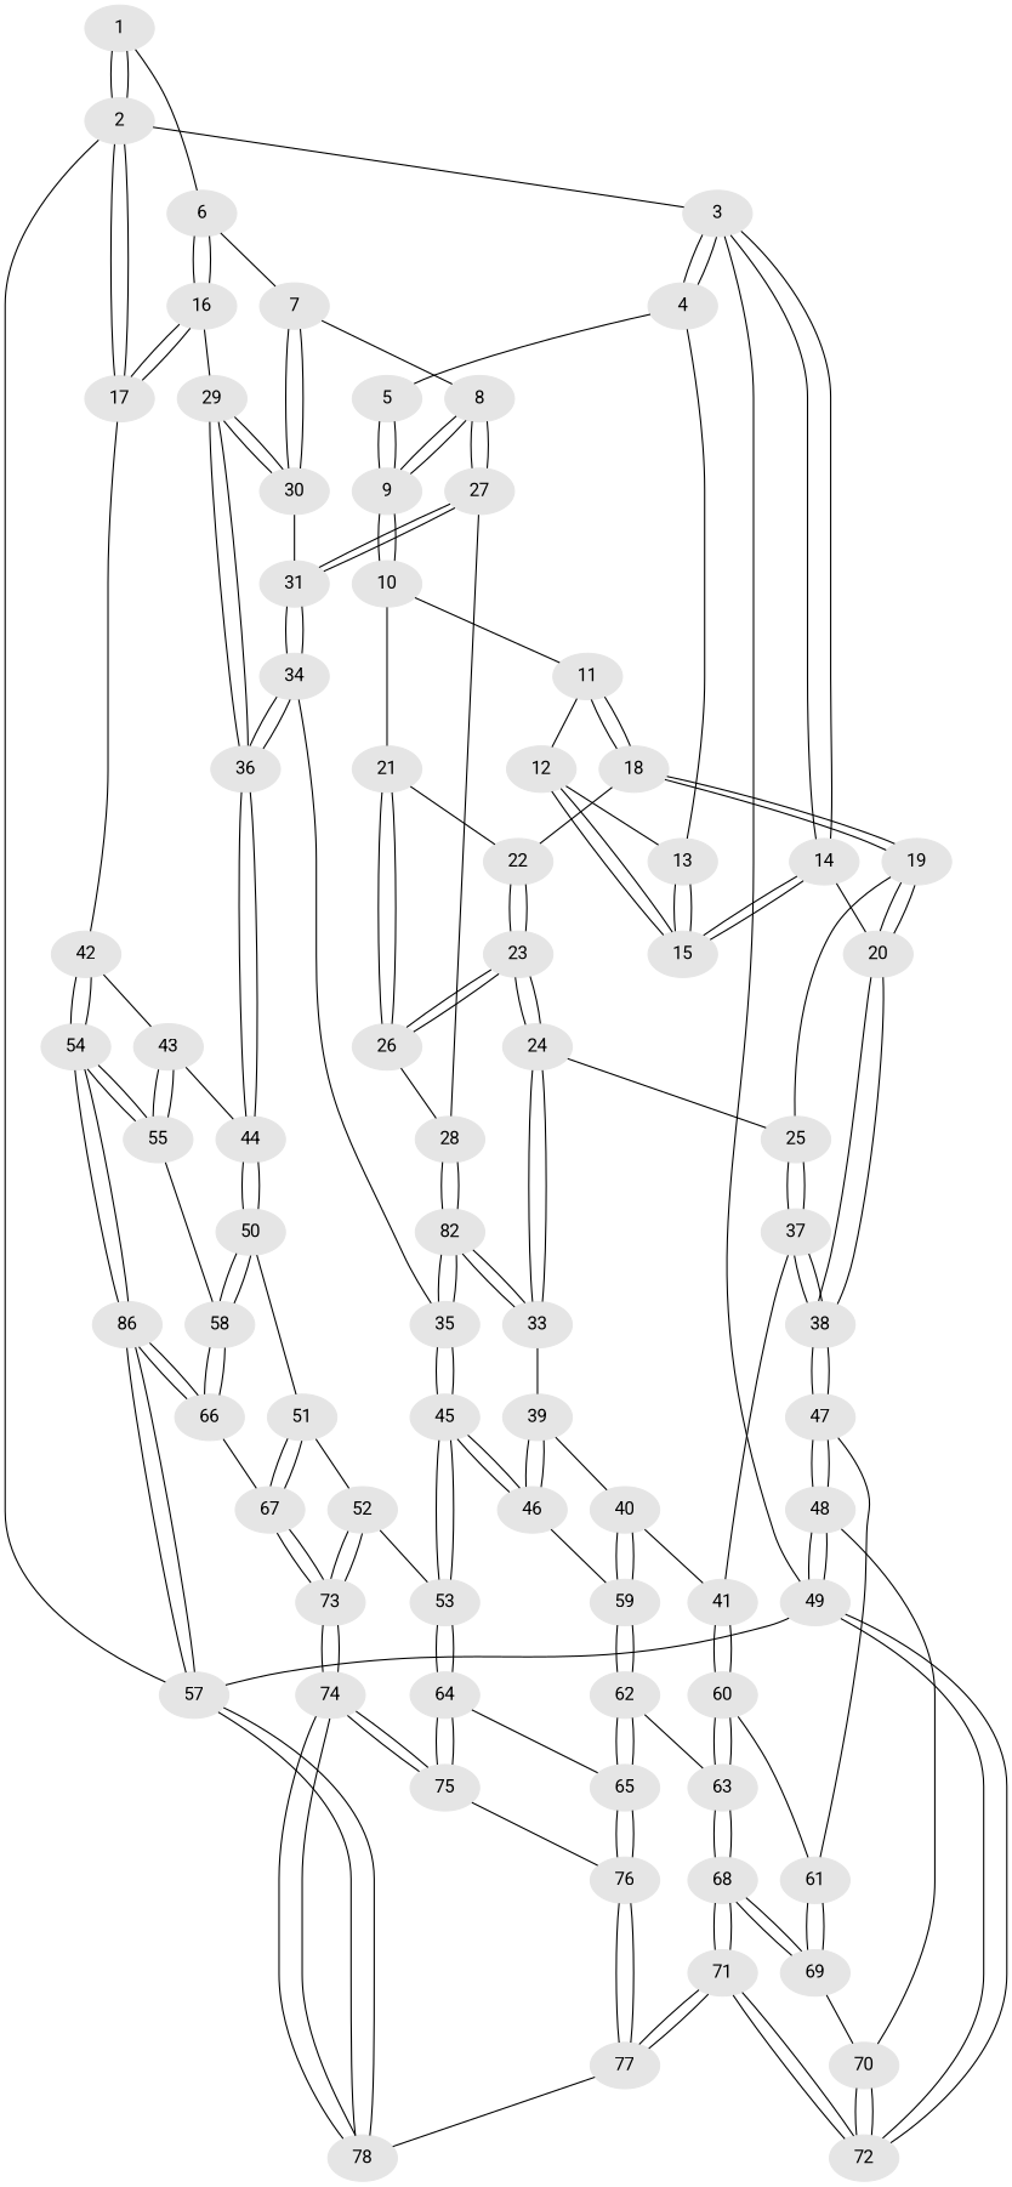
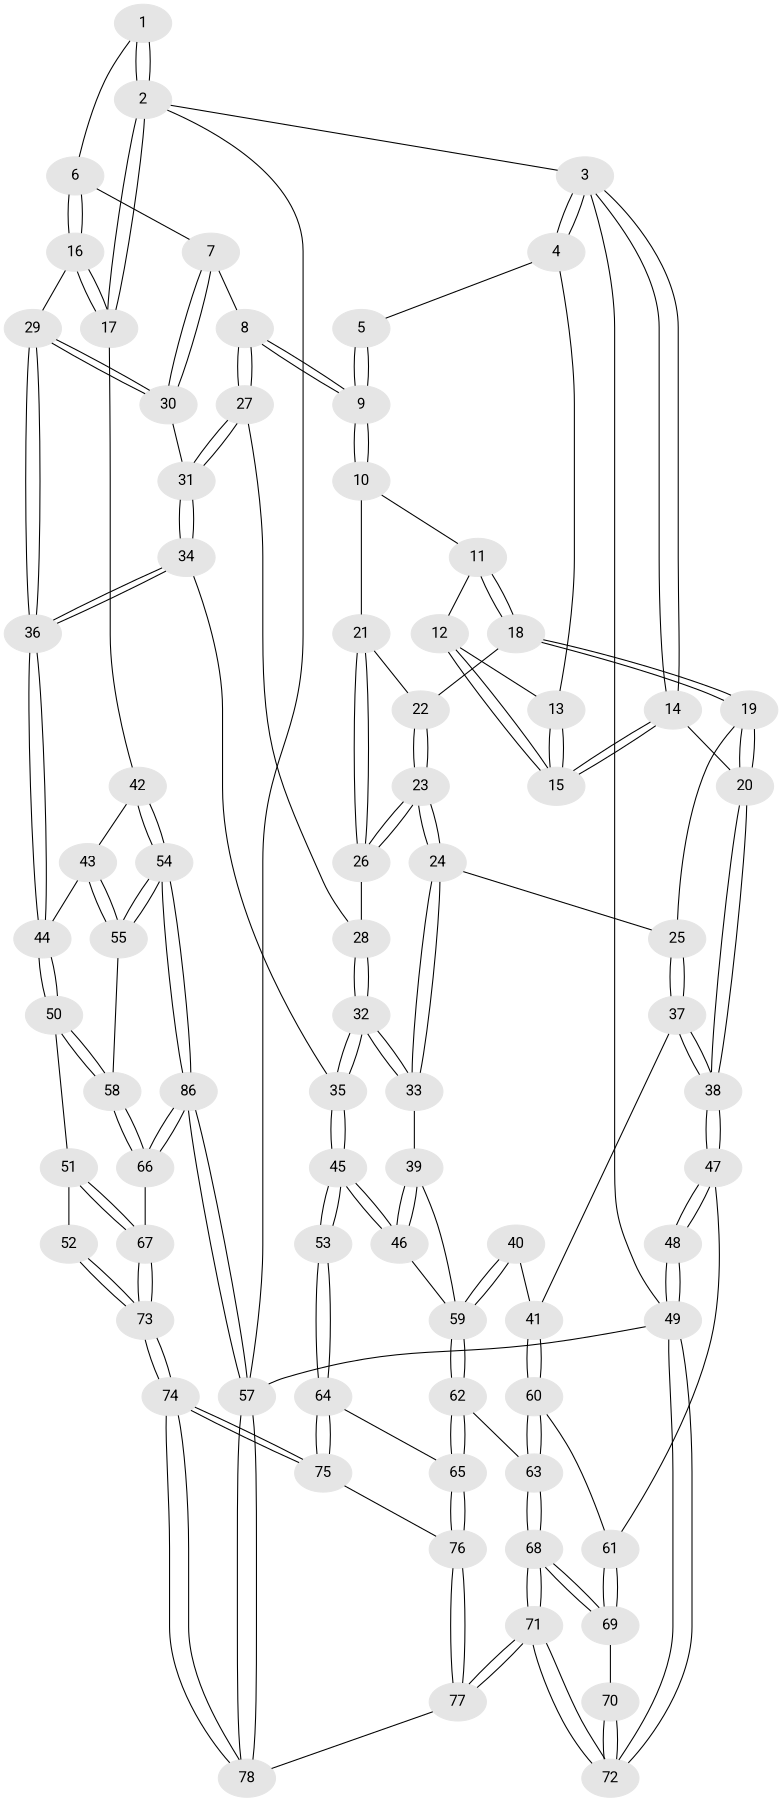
  graph {
    fontname=Roboto
    node [color=gray90 fontname=Roboto style=filled]
    edge [fontname=Roboto]
    1
    2
    6
    3
    17
    57
    7
    16
    4
    14
    49
    42
    78
    5
    13
    15
    20
    72
    9
    10
    8
    30
    29
    27
    31
    28
    11
    21
    12
    18
    22
    26
    19
    38
    36
    43
    54
    25
    23
    37
    47
    24
    33
    39
    41
-   32 [label=82]
+   32
    34
    35
    44
    45
    40
    46
    53
    50
    60
    48
    61
    59
    62
    63
    55
    n62 [label=86]
    58
    51
    64
    70
    69
    52
    67
    66
    73
    74
    65
    75
    68
    76
    71
    77
    1 -- 2
    1 -- 2
    1 -- 6
    2 -- 3
    2 -- 17
    2 -- 17
    2 -- 57
    6 -- 7
    6 -- 16
    6 -- 16
    3 -- 4
    3 -- 4
    3 -- 14
    3 -- 14
    3 -- 49
    17 -- 42
    57 -- 78
    57 -- 78
    7 -- 8
    7 -- 30
    7 -- 30
    16 -- 17
    16 -- 17
    16 -- 29
    4 -- 5
    4 -- 13
    14 -- 15
    14 -- 15
    14 -- 20
    49 -- 57
    49 -- 72
    49 -- 72
    42 -- 43
    42 -- 54
    42 -- 54
    5 -- 9
    5 -- 9
    13 -- 15
    13 -- 15
    20 -- 38
    20 -- 38
    9 -- 10
    9 -- 10
    10 -- 11
    10 -- 21
    8 -- 9
    8 -- 9
    8 -- 27
    8 -- 27
    30 -- 31
    29 -- 30
    29 -- 30
    29 -- 36
    29 -- 36
    27 -- 31
    27 -- 31
    27 -- 28
    31 -- 34
    31 -- 34
    28 -- 32
    28 -- 32
    11 -- 12
    11 -- 18
    11 -- 18
    21 -- 22
    21 -- 26
    21 -- 26
    12 -- 13
    12 -- 15
    12 -- 15
    18 -- 22
    18 -- 19
    18 -- 19
    22 -- 23
    22 -- 23
    26 -- 28
    19 -- 20
    19 -- 20
    19 -- 25
    38 -- 47
    38 -- 47
    36 -- 44
    36 -- 44
    43 -- 44
    43 -- 55
    43 -- 55
    54 -- 55
    54 -- 55
    54 -- n62
    54 -- n62
    25 -- 37
    25 -- 37
    23 -- 26
    23 -- 26
    23 -- 24
    23 -- 24
    37 -- 38
    37 -- 38
    37 -- 41
    47 -- 48
    47 -- 48
    47 -- 61
    24 -- 25
    24 -- 33
    24 -- 33
    33 -- 39
-   39 -- 40
+   39 -- 59
    39 -- 46
    39 -- 46
    41 -- 60
    41 -- 60
    32 -- 33
    32 -- 33
    32 -- 35
    32 -- 35
    34 -- 36
    34 -- 36
    34 -- 35
    35 -- 45
    35 -- 45
    44 -- 50
    44 -- 50
    45 -- 46
    45 -- 46
    45 -- 53
    45 -- 53
    40 -- 41
    40 -- 59
    40 -- 59
    46 -- 59
    53 -- 64
    53 -- 64
    50 -- 58
    50 -- 58
    50 -- 51
    60 -- 61
    60 -- 63
    60 -- 63
    48 -- 49
    48 -- 49
-   48 -- 70
    61 -- 69
    61 -- 69
    59 -- 62
    59 -- 62
    62 -- 63
    62 -- 65
    62 -- 65
    63 -- 68
    63 -- 68
    55 -- 58
    n62 -- 57
    n62 -- 57
    n62 -- 66
    n62 -- 66
    58 -- 66
    58 -- 66
    51 -- 52
    51 -- 67
    51 -- 67
    64 -- 65
    64 -- 75
    64 -- 75
    70 -- 72
    70 -- 72
    69 -- 70
-   52 -- 53
    52 -- 73
    52 -- 73
    67 -- 73
    67 -- 73
    66 -- 67
    73 -- 74
    73 -- 74
    74 -- 78
    74 -- 78
    74 -- 75
    74 -- 75
    65 -- 76
    65 -- 76
    75 -- 76
    68 -- 69
    68 -- 69
    68 -- 71
    68 -- 71
    76 -- 77
    76 -- 77
    71 -- 72
    71 -- 72
    71 -- 77
    71 -- 77
    77 -- 78
  }
